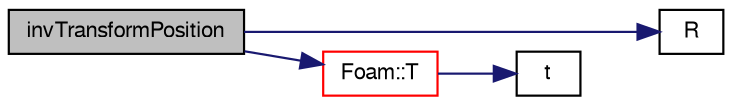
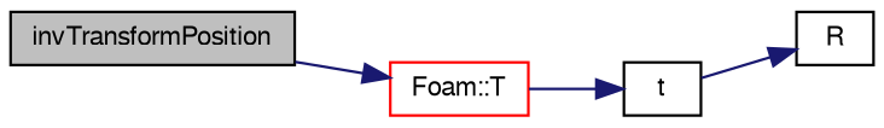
  digraph {
    rankdir=LR
    node [color=black fontname=FreeSans fontsize=10 shape=record]
    edge [color=midnightblue fontname=FreeSans fontsize=10 labelfontname=FreeSans labelfontsize=10 style=solid]
    n1 [fillcolor=grey75 fontcolor=black height=0.2 label=invTransformPosition style=filled width=0.4]
    n2 [height=0.2 label=R width=0.4]
    n3 [color=red height=0.2 label="Foam::T" width=0.4]
    n4 [height=0.2 label=t width=0.4]
-   n1 -> n2
+   n4 -> n2
    n1 -> n3
    n3 -> n4
  }
